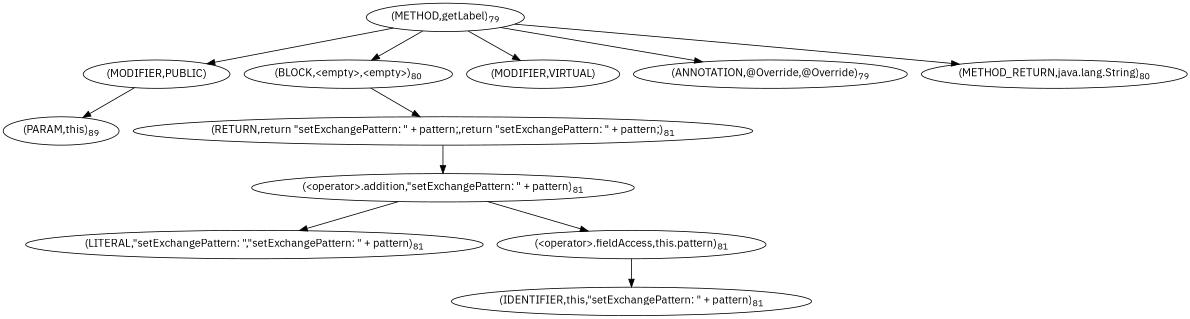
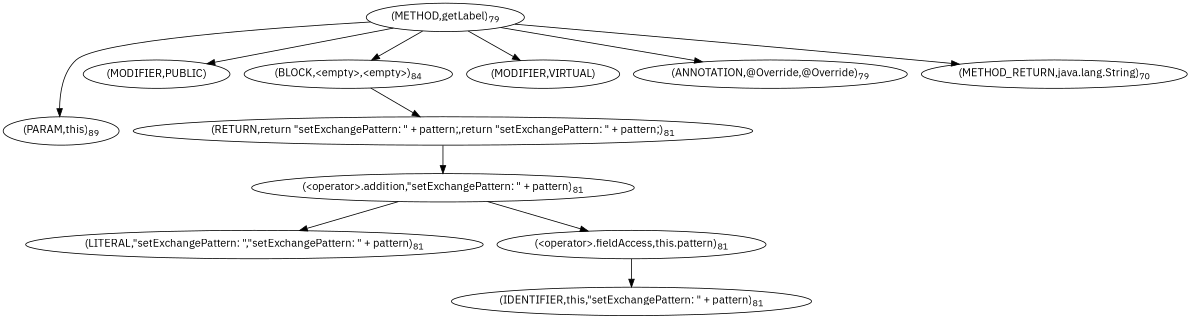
  digraph {
    fontname="IBM Plex Sans"
    node [fontname="IBM Plex Sans"]
    edge [fontname="IBM Plex Sans"]
    n1 [label=<(METHOD,getLabel)<SUB>79</SUB>>]
    n2 [label=<(PARAM,this)<SUB>89</SUB>>]
-   n3 [label=<(BLOCK,&lt;empty&gt;,&lt;empty&gt;)<SUB>80</SUB>>]
+   n3 [label=<(BLOCK,&lt;empty&gt;,&lt;empty&gt;)<SUB>84</SUB>>]
    n4 [label=<(MODIFIER,PUBLIC)>]
    n5 [label=<(MODIFIER,VIRTUAL)>]
    n6 [label=<(ANNOTATION,@Override,@Override)<SUB>79</SUB>>]
-   n7 [label=<(METHOD_RETURN,java.lang.String)<SUB>80</SUB>>]
+   n7 [label=<(METHOD_RETURN,java.lang.String)<SUB>70</SUB>>]
    n8 [label=<(RETURN,return &quot;setExchangePattern: &quot; + pattern;,return &quot;setExchangePattern: &quot; + pattern;)<SUB>81</SUB>>]
    n9 [label=<(&lt;operator&gt;.addition,&quot;setExchangePattern: &quot; + pattern)<SUB>81</SUB>>]
    n10 [label=<(LITERAL,&quot;setExchangePattern: &quot;,&quot;setExchangePattern: &quot; + pattern)<SUB>81</SUB>>]
    n11 [label=<(&lt;operator&gt;.fieldAccess,this.pattern)<SUB>81</SUB>>]
    n12 [label=<(IDENTIFIER,this,&quot;setExchangePattern: &quot; + pattern)<SUB>81</SUB>>]
-   n4 -> n2
+   n1 -> n2
    n1 -> n3
    n1 -> n4
    n1 -> n5
    n1 -> n6
    n1 -> n7
    n3 -> n8
    n8 -> n9
    n9 -> n10
    n9 -> n11
    n11 -> n12
  }
